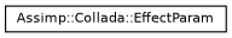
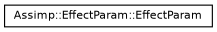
  digraph {
    rankdir=LR
-   n1 [color=black fillcolor=white fontname=Helvetica fontsize=10 height=0.2 label="Assimp::Collada::EffectParam" shape=record style=filled width=0.4]
+   n1 [color=black fillcolor=white fontname=Helvetica fontsize=10 height=0.2 label="Assimp::EffectParam::EffectParam" shape=record style=filled width=0.4]
  }
